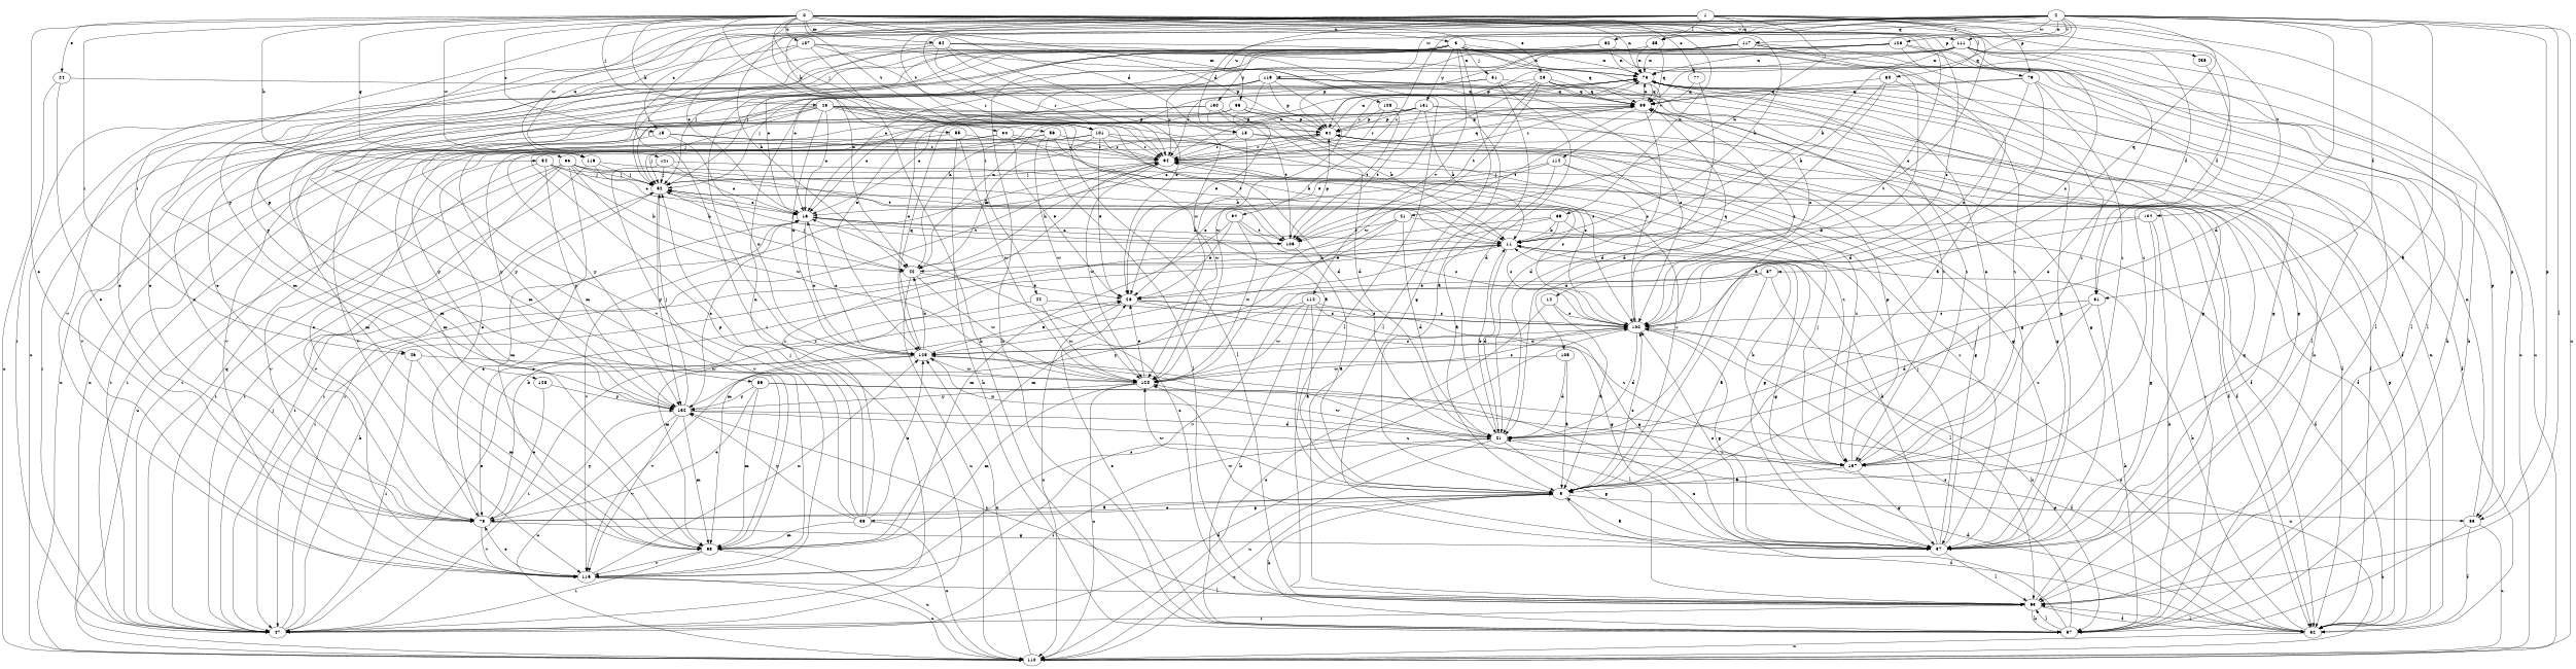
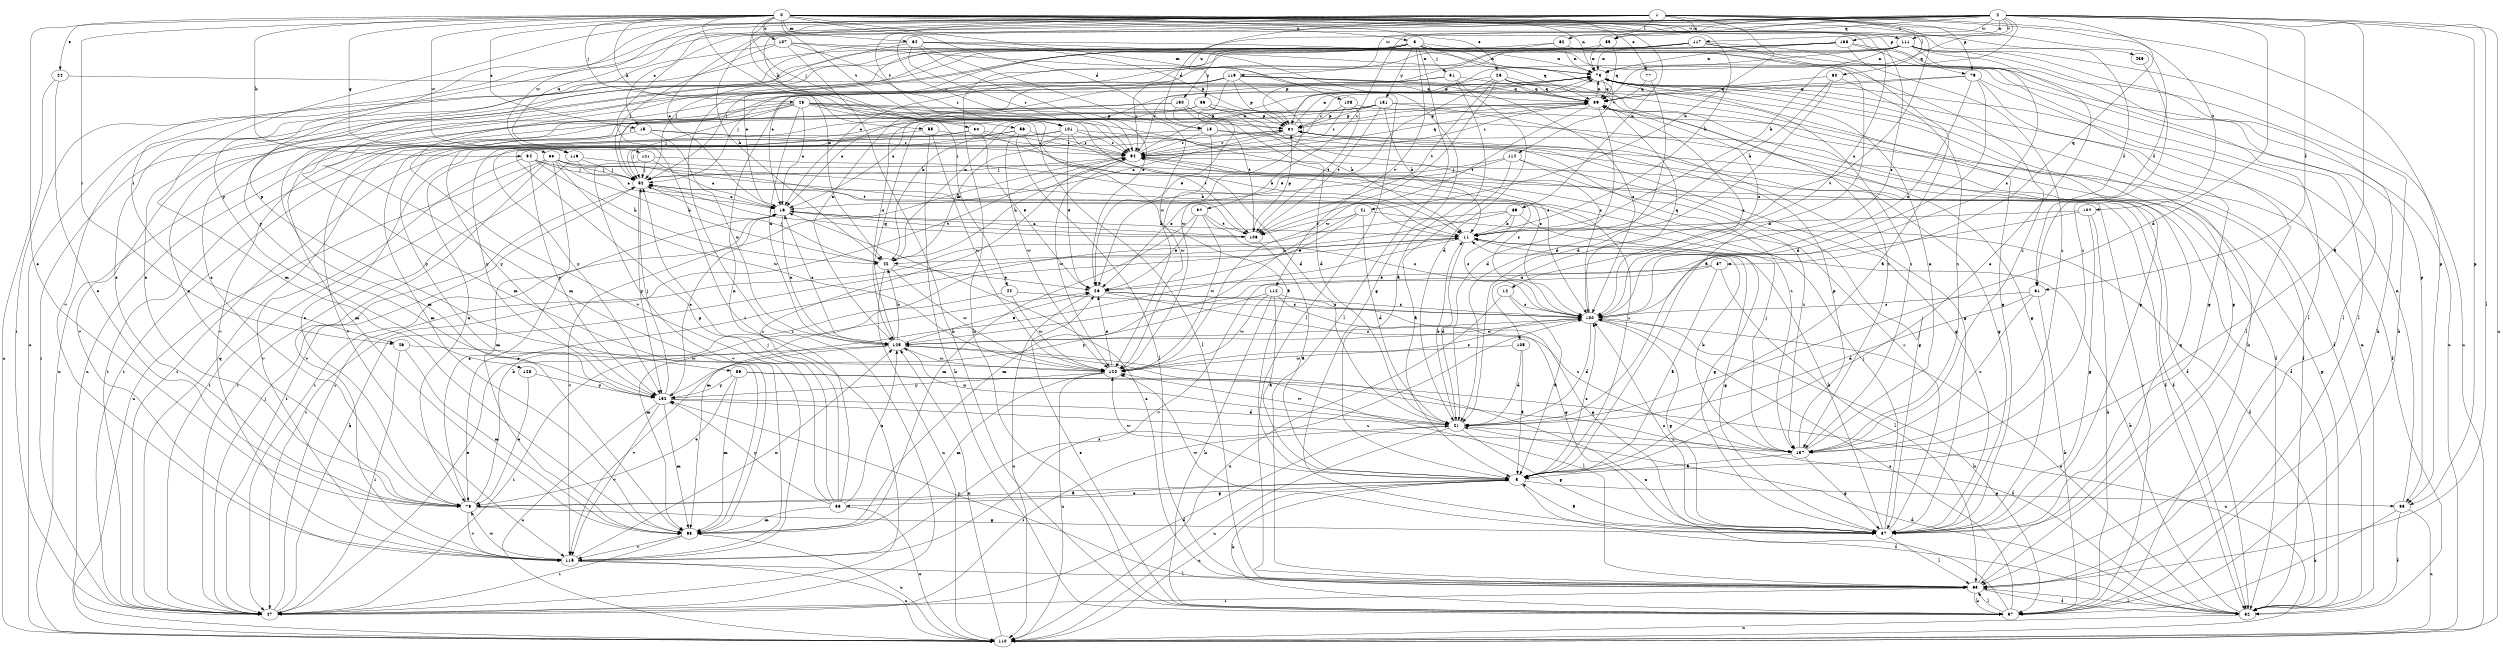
  strict digraph {
    0
    3
    11
    12
    15
    18
    24
    25
    31
    35
    44
    46
    48
    50
    54
    55
    56
    64
    66
    69
    73
    77
    78
    79
    100
    101
    107
    111
    116
    n30 [label=436]
    83
    16
    63
    89
    110
    51
    57
    112
    114
    115
    130
    131
    137
    42
    68
    21
    37
    5
    47
    94
    32
    125
    120
    132
    106
    26
    52
    84
    1
    41
    60
    62
    n63 [label=86]
    85
    104
    105
    108
    121
    2
    87
    92
    117
    119
-   123
+   123 [label=133]
    128
    36
    0 -> 3 [label=u]
    0 -> 11 [label=b]
    0 -> 12 [label=c]
    0 -> 15 [label=c]
    0 -> 18 [label=d]
    0 -> 24 [label=e]
    0 -> 25 [label=e]
    0 -> 31 [label=f]
    0 -> 35 [label=g]
    0 -> 44 [label=i]
    0 -> 46 [label=i]
    0 -> 48 [label=j]
    0 -> 50 [label=j]
    0 -> 54 [label=k]
    0 -> 55 [label=k]
    0 -> 56 [label=k]
    0 -> 64 [label=m]
    0 -> 66 [label=m]
    0 -> 69 [label=n]
    0 -> 73 [label=n]
    0 -> 77 [label=o]
    0 -> 78 [label=o]
    0 -> 79 [label=p]
    0 -> 100 [label=s]
    0 -> 101 [label=t]
    0 -> 107 [label=u]
    0 -> 111 [label=v]
    0 -> 116 [label=w]
    0 -> n30 [label=z]
    3 -> 73 [label=n]
    3 -> 83 [label=p]
    3 -> 16 [label=c]
    3 -> 63 [label=l]
    3 -> 89 [label=q]
    3 -> 110 [label=u]
    3 -> 51 [label=j]
    3 -> 57 [label=k]
    3 -> 112 [label=v]
    3 -> 114 [label=v]
    3 -> 115 [label=v]
    3 -> 130 [label=y]
    3 -> 131 [label=y]
    3 -> 137 [label=z]
    11 -> 42 [label=h]
    11 -> 68 [label=m]
    11 -> 21 [label=d]
    11 -> 37 [label=g]
    12 -> 100 [label=s]
    12 -> 110 [label=u]
    12 -> 5 [label=a]
    15 -> 47 [label=i]
    15 -> 94 [label=r]
    15 -> 32 [label=f]
    15 -> 125 [label=x]
    18 -> 37 [label=g]
    18 -> 94 [label=r]
    18 -> 32 [label=f]
    18 -> 120 [label=w]
    18 -> 132 [label=y]
    24 -> 78 [label=o]
    24 -> 89 [label=q]
    24 -> 110 [label=u]
    25 -> 100 [label=s]
    25 -> 89 [label=q]
    25 -> 137 [label=z]
    25 -> 37 [label=g]
    25 -> 94 [label=r]
    25 -> 120 [label=w]
    25 -> 106 [label=t]
    25 -> 26 [label=e]
    31 -> 100 [label=s]
    31 -> 57 [label=k]
    31 -> 137 [label=z]
    31 -> 21 [label=d]
    35 -> 11 [label=b]
    35 -> 110 [label=u]
    35 -> 115 [label=v]
    35 -> 42 [label=h]
    35 -> 68 [label=m]
    35 -> 47 [label=i]
    35 -> 120 [label=w]
    35 -> 106 [label=t]
    35 -> 52 [label=j]
    44 -> 100 [label=s]
    44 -> 68 [label=m]
    44 -> 120 [label=w]
    46 -> 68 [label=m]
    46 -> 47 [label=i]
    46 -> 120 [label=w]
    48 -> 100 [label=s]
    48 -> 16 [label=c]
    48 -> 63 [label=l]
    48 -> 115 [label=v]
    48 -> 68 [label=m]
    48 -> 21 [label=d]
    48 -> 5 [label=a]
    48 -> 47 [label=i]
    48 -> 32 [label=f]
    48 -> 125 [label=x]
    48 -> 52 [label=j]
    48 -> 84 [label=p]
    50 -> 100 [label=s]
    50 -> 47 [label=i]
    50 -> 94 [label=r]
    50 -> 132 [label=y]
    50 -> 26 [label=e]
    54 -> 11 [label=b]
    54 -> 115 [label=v]
    54 -> 42 [label=h]
    54 -> 132 [label=y]
    54 -> 52 [label=j]
    55 -> 57 [label=k]
    55 -> 94 [label=r]
    55 -> 120 [label=w]
    55 -> 132 [label=y]
    56 -> 63 [label=l]
    56 -> 94 [label=r]
    56 -> 120 [label=w]
    56 -> 132 [label=y]
    56 -> 106 [label=t]
    56 -> 52 [label=j]
    64 -> 73 [label=n]
    64 -> 78 [label=o]
    64 -> 37 [label=g]
    64 -> 94 [label=r]
    64 -> 120 [label=w]
    64 -> 132 [label=y]
    64 -> 26 [label=e]
    64 -> 84 [label=p]
    66 -> 11 [label=b]
    66 -> 100 [label=s]
    66 -> 110 [label=u]
    66 -> 68 [label=m]
    66 -> 84 [label=p]
    69 -> 11 [label=b]
    69 -> 78 [label=o]
    69 -> 100 [label=s]
    69 -> 37 [label=g]
    69 -> 47 [label=i]
    73 -> 89 [label=q]
    73 -> 57 [label=k]
    73 -> 137 [label=z]
    73 -> 42 [label=h]
    73 -> 68 [label=m]
    73 -> 37 [label=g]
    73 -> 32 [label=f]
    77 -> 89 [label=q]
    77 -> 21 [label=d]
    78 -> 11 [label=b]
    78 -> 16 [label=c]
    78 -> 115 [label=v]
    78 -> 37 [label=g]
    78 -> 5 [label=a]
-   78 -> 132 [label=y]
    79 -> 100 [label=s]
    79 -> 63 [label=l]
    79 -> 89 [label=q]
    79 -> 21 [label=d]
    79 -> 37 [label=g]
    79 -> 94 [label=r]
    100 -> 89 [label=q]
    100 -> 57 [label=k]
    100 -> 21 [label=d]
    100 -> 37 [label=g]
    100 -> 125 [label=x]
    101 -> 11 [label=b]
    101 -> 78 [label=o]
    101 -> 137 [label=z]
    101 -> 42 [label=h]
    101 -> 47 [label=i]
    101 -> 94 [label=r]
    101 -> 26 [label=e]
    107 -> 73 [label=n]
    107 -> 63 [label=l]
    107 -> 57 [label=k]
    107 -> 47 [label=i]
    107 -> 94 [label=r]
    107 -> 52 [label=j]
    111 -> 73 [label=n]
    111 -> 100 [label=s]
    111 -> 16 [label=c]
    111 -> 63 [label=l]
    111 -> 110 [label=u]
    111 -> 57 [label=k]
    111 -> 5 [label=o]
    111 -> 125 [label=x]
    111 -> 52 [label=j]
    111 -> 84 [label=p]
    116 -> 16 [label=c]
    116 -> 47 [label=i]
    116 -> 32 [label=f]
    116 -> 52 [label=j]
    n30 -> 137 [label=z]
    83 -> 73 [label=n]
    83 -> 110 [label=u]
    83 -> 57 [label=k]
    83 -> 32 [label=f]
    16 -> 11 [label=b]
    16 -> 115 [label=v]
    16 -> 125 [label=x]
    16 -> 106 [label=t]
    63 -> 16 [label=c]
    63 -> 89 [label=q]
    63 -> 57 [label=k]
    63 -> 47 [label=i]
    63 -> 32 [label=f]
    63 -> 132 [label=y]
    89 -> 73 [label=n]
    89 -> 100 [label=s]
    89 -> 21 [label=d]
    89 -> 37 [label=g]
    89 -> 94 [label=r]
    89 -> 106 [label=t]
    89 -> 84 [label=p]
    110 -> 125 [label=x]
    51 -> 78 [label=o]
    51 -> 89 [label=q]
    51 -> 21 [label=d]
    51 -> 5 [label=a]
    51 -> 52 [label=j]
    57 -> 100 [label=s]
    57 -> 63 [label=l]
    57 -> 94 [label=r]
    57 -> 125 [label=x]
    57 -> 26 [label=e]
    112 -> 100 [label=s]
    112 -> 57 [label=k]
    112 -> 37 [label=g]
    112 -> 5 [label=a]
    112 -> 120 [label=w]
    112 -> 132 [label=y]
    114 -> 137 [label=z]
    114 -> 37 [label=g]
    114 -> 5 [label=a]
    114 -> 26 [label=e]
    114 -> 52 [label=j]
-   115 -> 78 [label=o]
+   115 -> 78 [label=w]
    115 -> 100 [label=s]
    115 -> 63 [label=l]
    115 -> 110 [label=u]
    115 -> 125 [label=x]
    130 -> 16 [label=c]
    130 -> 115 [label=v]
    130 -> 21 [label=d]
    130 -> 106 [label=t]
    130 -> 84 [label=p]
    131 -> 11 [label=b]
    131 -> 16 [label=c]
    131 -> 110 [label=u]
    131 -> 115 [label=v]
    131 -> 37 [label=g]
    131 -> 32 [label=f]
    131 -> 106 [label=t]
    131 -> 84 [label=p]
    137 -> 11 [label=b]
    137 -> 73 [label=n]
    137 -> 37 [label=g]
    137 -> 5 [label=a]
    137 -> 52 [label=j]
    137 -> 84 [label=p]
    42 -> 73 [label=n]
    42 -> 110 [label=u]
    42 -> 120 [label=w]
    42 -> 26 [label=e]
    42 -> 52 [label=j]
    68 -> 110 [label=u]
    68 -> 115 [label=v]
    68 -> 47 [label=i]
    21 -> 11 [label=b]
    21 -> 110 [label=u]
    21 -> 137 [label=z]
    21 -> 37 [label=g]
    21 -> 47 [label=i]
    21 -> 125 [label=x]
    21 -> 120 [label=w]
    37 -> 11 [label=b]
    37 -> 100 [label=s]
    37 -> 63 [label=l]
    37 -> 5 [label=a]
    37 -> 94 [label=r]
    37 -> 120 [label=w]
    37 -> 52 [label=j]
    5 -> 78 [label=o]
    5 -> 100 [label=s]
    5 -> 83 [label=p]
    5 -> 110 [label=u]
    5 -> 57 [label=k]
    5 -> 94 [label=r]
    5 -> 32 [label=f]
    5 -> 120 [label=w]
    5 -> 36 [label=g]
    47 -> 11 [label=b]
    47 -> 89 [label=q]
    47 -> 21 [label=d]
    47 -> 94 [label=r]
    47 -> 26 [label=e]
    47 -> 52 [label=j]
    94 -> 73 [label=n]
    94 -> 89 [label=q]
    94 -> 42 [label=h]
    94 -> 47 [label=i]
    94 -> 32 [label=f]
    94 -> 120 [label=w]
    94 -> 52 [label=j]
    32 -> 11 [label=b]
    32 -> 73 [label=n]
    32 -> 100 [label=s]
    32 -> 63 [label=l]
    32 -> 110 [label=u]
    32 -> 21 [label=d]
    32 -> 84 [label=p]
    125 -> 100 [label=s]
    125 -> 16 [label=c]
    125 -> 63 [label=l]
    125 -> 89 [label=q]
    125 -> 115 [label=v]
    125 -> 42 [label=h]
    125 -> 47 [label=i]
    125 -> 120 [label=w]
    125 -> 26 [label=e]
    120 -> 100 [label=s]
    120 -> 110 [label=u]
    120 -> 68 [label=m]
    120 -> 132 [label=y]
    120 -> 26 [label=e]
    132 -> 16 [label=c]
    132 -> 110 [label=u]
    132 -> 115 [label=v]
    132 -> 137 [label=z]
    132 -> 68 [label=m]
    132 -> 21 [label=d]
    132 -> 52 [label=j]
    106 -> 16 [label=c]
    106 -> 5 [label=a]
    106 -> 52 [label=j]
    106 -> 84 [label=p]
    26 -> 100 [label=s]
    26 -> 110 [label=u]
    26 -> 137 [label=z]
    26 -> 37 [label=g]
    52 -> 16 [label=c]
    52 -> 47 [label=i]
    52 -> 132 [label=y]
    84 -> 73 [label=n]
    84 -> 78 [label=o]
    84 -> 16 [label=c]
    84 -> 37 [label=g]
    84 -> 94 [label=r]
    1 -> 15 [label=c]
    1 -> 31 [label=f]
    1 -> 79 [label=p]
    1 -> 101 [label=t]
    1 -> 116 [label=w]
    1 -> 83 [label=p]
    1 -> 42 [label=h]
    1 -> 68 [label=m]
    1 -> 41 [label=h]
    1 -> 60 [label=l]
    1 -> 62 [label=l]
    1 -> n63 [label=p]
    1 -> 85 [label=q]
    1 -> 104 [label=t]
    1 -> 105 [label=t]
    1 -> 108 [label=u]
    1 -> 121 [label=x]
    41 -> 68 [label=m]
    41 -> 21 [label=d]
    41 -> 32 [label=f]
    41 -> 106 [label=t]
    41 -> 26 [label=e]
    60 -> 11 [label=b]
    60 -> 89 [label=q]
    60 -> 137 [label=z]
    60 -> 21 [label=d]
    62 -> 73 [label=n]
    62 -> 78 [label=o]
    62 -> 5 [label=a]
    62 -> 84 [label=p]
    n63 -> 78 [label=o]
    n63 -> 110 [label=u]
    n63 -> 68 [label=m]
    n63 -> 32 [label=f]
    n63 -> 132 [label=y]
    85 -> 73 [label=n]
    85 -> 89 [label=q]
    85 -> 68 [label=m]
    104 -> 11 [label=b]
    104 -> 57 [label=k]
    104 -> 37 [label=g]
    104 -> 125 [label=x]
    105 -> 21 [label=d]
    105 -> 5 [label=a]
    105 -> 120 [label=w]
    108 -> 94 [label=r]
    108 -> 32 [label=f]
    108 -> 106 [label=t]
    108 -> 84 [label=p]
    121 -> 100 [label=s]
    121 -> 16 [label=c]
    121 -> 115 [label=v]
    121 -> 52 [label=j]
    2 -> 11 [label=b]
    2 -> 18 [label=d]
    2 -> 31 [label=f]
    2 -> 46 [label=i]
    2 -> 111 [label=v]
    2 -> 83 [label=p]
    2 -> 16 [label=c]
    2 -> 63 [label=l]
    2 -> 89 [label=q]
    2 -> 110 [label=u]
    2 -> 42 [label=h]
    2 -> 21 [label=d]
    2 -> 5 [label=a]
    2 -> 47 [label=i]
    2 -> 94 [label=r]
    2 -> 85 [label=q]
    2 -> 87 [label=q]
    2 -> 92 [label=r]
    2 -> 117 [label=w]
    2 -> 119 [label=w]
    2 -> 123 [label=x]
    2 -> 128 [label=y]
    87 -> 63 [label=l]
    87 -> 115 [label=v]
    87 -> 5 [label=a]
    87 -> 26 [label=e]
    92 -> 100 [label=s]
    92 -> 68 [label=m]
    92 -> 120 [label=w]
    92 -> 106 [label=t]
    92 -> 26 [label=e]
    117 -> 73 [label=n]
    117 -> 78 [label=o]
    117 -> 63 [label=l]
    117 -> 110 [label=u]
    117 -> 5 [label=a]
    117 -> 47 [label=i]
    117 -> 52 [label=j]
    119 -> 100 [label=s]
    119 -> 89 [label=q]
    119 -> 37 [label=g]
    119 -> 94 [label=r]
    119 -> 125 [label=x]
    119 -> 120 [label=w]
    119 -> 26 [label=e]
    119 -> 52 [label=j]
    119 -> 84 [label=p]
    123 -> 73 [label=n]
    123 -> 16 [label=c]
    123 -> 63 [label=l]
    123 -> 57 [label=k]
    123 -> 115 [label=v]
    123 -> 137 [label=z]
    123 -> 68 [label=m]
    128 -> 78 [label=o]
    128 -> 132 [label=y]
    36 -> 73 [label=n]
    36 -> 110 [label=u]
    36 -> 68 [label=m]
    36 -> 94 [label=r]
    36 -> 125 [label=x]
    36 -> 132 [label=y]
    36 -> 52 [label=j]
    36 -> 84 [label=p]
  }
